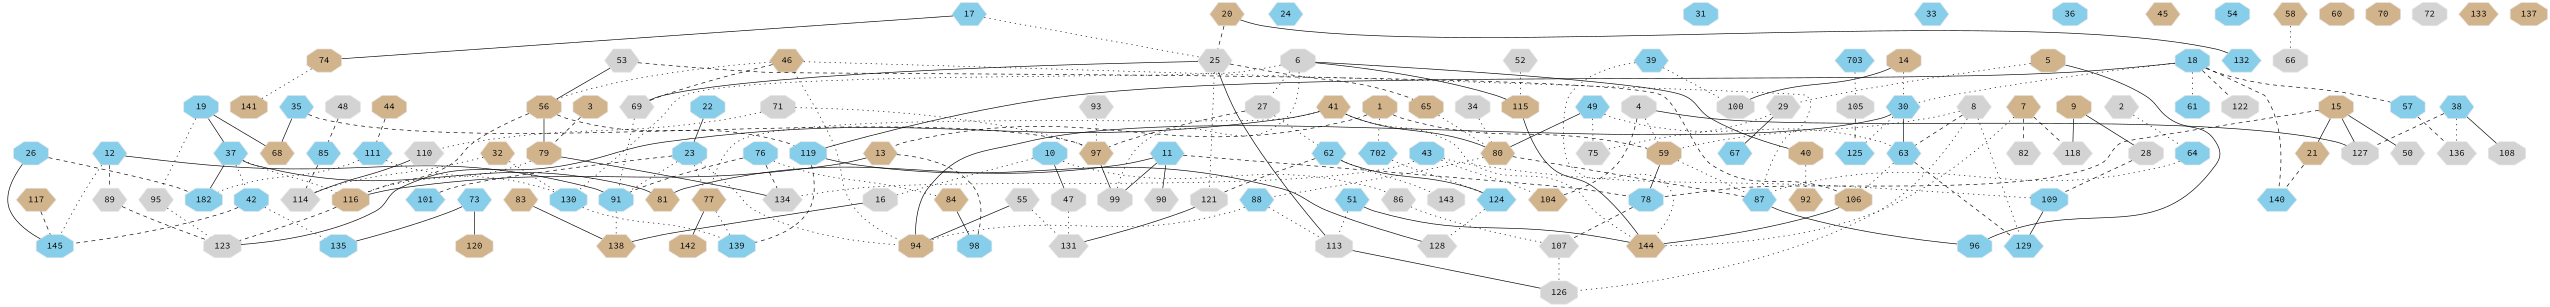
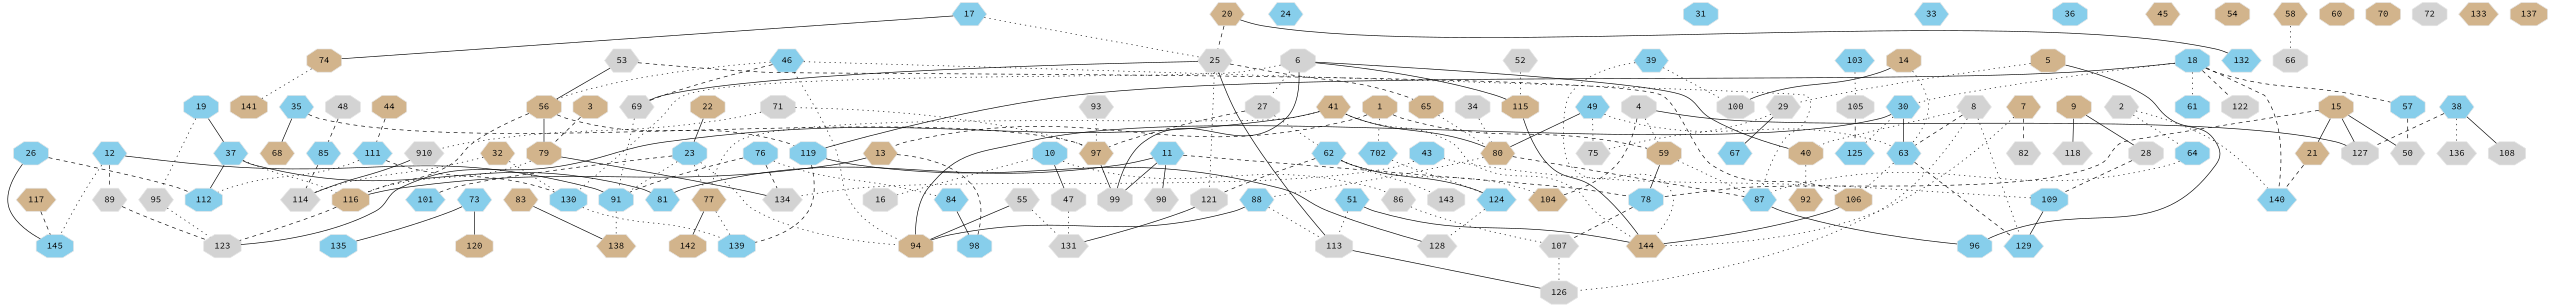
  graph {
    fontname="Source Code Pro"
    node [color=gray90 fillcolor=skyblue fontname="Source Code Pro" shape=hexagon style=filled]
    edge [fontname="Source Code Pro" style=dotted]
    1 [fillcolor=tan shape=octagon]
    13 [fillcolor=tan]
    59 [fillcolor=tan shape=octagon]
    n4 [label=702]
    98 [shape=octagon]
    116 [fillcolor=tan shape=octagon]
    78 [shape=octagon]
    87
    124
    2 [fillcolor=lightgrey]
    64 [shape=octagon]
    140
    3 [fillcolor=tan shape=octagon]
    79 [fillcolor=tan shape=octagon]
    134 [fillcolor=lightgrey]
    4 [fillcolor=lightgrey shape=octagon]
    104 [fillcolor=tan]
    127 [fillcolor=lightgrey shape=octagon]
    5 [fillcolor=tan shape=octagon]
    29 [fillcolor=lightgrey]
    96 [shape=octagon]
    67
    75 [fillcolor=lightgrey]
    6 [fillcolor=lightgrey shape=octagon]
    27 [fillcolor=lightgrey shape=octagon]
    40 [fillcolor=tan shape=octagon]
    99 [fillcolor=lightgrey shape=octagon]
    115 [fillcolor=tan shape=octagon]
    130 [shape=octagon]
    62
    97 [fillcolor=tan]
    92 [fillcolor=tan]
    144 [fillcolor=tan]
    139 [shape=octagon]
    7 [fillcolor=tan]
    82 [fillcolor=lightgrey]
    118 [fillcolor=lightgrey]
    8 [fillcolor=lightgrey]
    63
    126 [fillcolor=lightgrey shape=octagon]
    129
    106 [fillcolor=tan shape=octagon]
    9 [fillcolor=tan shape=octagon]
    28 [fillcolor=lightgrey shape=octagon]
    109 [shape=octagon]
    10 [shape=octagon]
    16 [fillcolor=lightgrey shape=octagon]
    47 [fillcolor=lightgrey shape=octagon]
    86 [fillcolor=lightgrey]
    138 [fillcolor=tan]
    131 [fillcolor=lightgrey]
    107 [fillcolor=lightgrey]
    11
-   81 [fillcolor=tan]
+   81
    90 [fillcolor=lightgrey]
    89 [fillcolor=lightgrey]
    12
    91 [shape=octagon]
    145 [shape=octagon]
    123 [fillcolor=lightgrey shape=octagon]
    14 [fillcolor=tan shape=octagon]
    30
    100 [fillcolor=lightgrey shape=octagon]
    94 [fillcolor=tan shape=octagon]
    125
    15 [fillcolor=tan shape=octagon]
    21 [fillcolor=tan]
    50 [fillcolor=lightgrey]
    25 [fillcolor=lightgrey]
    17
    74 [fillcolor=tan shape=octagon]
    65 [fillcolor=tan shape=octagon]
    69 [fillcolor=lightgrey]
    113 [fillcolor=lightgrey shape=octagon]
    121 [fillcolor=lightgrey shape=octagon]
    141 [fillcolor=tan shape=octagon]
    77 [fillcolor=tan]
    142 [fillcolor=tan shape=octagon]
    18 [shape=octagon]
    57 [shape=octagon]
    61 [shape=octagon]
    119 [shape=octagon]
    122 [fillcolor=lightgrey shape=octagon]
    136 [fillcolor=lightgrey]
    128 [fillcolor=lightgrey]
    19 [shape=octagon]
    37
    68 [fillcolor=tan]
    95 [fillcolor=lightgrey]
-   112 [shape=octagon label=182]
-   42 [shape=octagon]
+   112 [shape=octagon]
    143 [fillcolor=lightgrey shape=octagon]
    20 [fillcolor=tan]
    132
-   22 [shape=octagon]
+   22 [fillcolor=tan shape=octagon]
    23 [shape=octagon]
    101
    24
    80 [fillcolor=tan]
    26 [shape=octagon]
    31 [shape=octagon]
    32 [fillcolor=tan]
    114 [fillcolor=lightgrey]
    33
    34 [fillcolor=lightgrey shape=octagon]
    88
    35
    36 [shape=octagon]
    135 [shape=octagon]
    38
    108 [fillcolor=lightgrey shape=octagon]
    39
    41 [fillcolor=tan]
    43 [shape=octagon]
    44 [fillcolor=tan shape=octagon]
    111
    45 [fillcolor=tan]
-   46 [fillcolor=tan]
+   46
    56 [fillcolor=tan shape=octagon]
    48 [fillcolor=lightgrey shape=octagon]
    85
    49
    51
    52 [fillcolor=lightgrey]
    53 [fillcolor=lightgrey]
-   54 [shape=octagon]
+   54 [fillcolor=tan shape=octagon]
    55 [fillcolor=lightgrey]
    58 [fillcolor=tan]
    66 [fillcolor=lightgrey shape=octagon]
    60 [fillcolor=tan shape=octagon]
    70 [fillcolor=tan shape=octagon]
    71 [fillcolor=lightgrey shape=octagon]
-   110 [fillcolor=lightgrey]
+   110 [fillcolor=lightgrey label=910]
    72 [fillcolor=lightgrey shape=octagon]
    73
    120 [fillcolor=tan shape=octagon]
    76 [shape=octagon]
-   84 [fillcolor=tan]
+   84
    83 [fillcolor=tan]
    93 [fillcolor=lightgrey]
    105 [fillcolor=lightgrey shape=octagon]
-   103 [label=703]
+   103
    117 [fillcolor=tan]
    133 [fillcolor=tan]
    137 [fillcolor=tan shape=octagon]
    1 -- 13 [style=dashed]
    1 -- 59 [style=dashed]
    1 -- n4
    13 -- 98 [style=dashed]
    13 -- 116 [style=solid]
    59 -- 78 [style=solid]
    59 -- 87
    n4 -- 124
    116 -- 123 [style=dashed]
    78 -- 107 [style=dashed]
    87 -- 96 [style=solid]
    124 -- 128
    2 -- 64
+   2 -- 140
    64 -- 87
    3 -- 79 [style=dashed]
    79 -- 116
    79 -- 134 [style=solid]
    4 -- 59
    4 -- 104 [style=dashed]
    4 -- 127 [style=solid]
    5 -- 29
    5 -- 96 [style=solid]
    29 -- 67 [style=solid]
    29 -- 75
    6 -- 27
    6 -- 40 [style=solid]
-   6 -- 99
+   6 -- 99 [style=solid]
    6 -- 115 [style=solid]
    6 -- 130
    27 -- 62
    27 -- 97 [style=dashed]
    40 -- 92
    115 -- 144 [style=solid]
    130 -- 139
    62 -- 124 [style=solid]
-   43 -- 104
+   62 -- 104
    62 -- 121 [style=dashed]
    62 -- 143
    97 -- 99 [style=solid]
    7 -- 144
    7 -- 82 [style=dashed]
-   7 -- 118 [style=dashed]
-   8 -- 59
+   8 -- 40
    8 -- 63 [style=dashed]
    8 -- 126
    8 -- 129
    63 -- 129 [style=dashed]
    63 -- 106
    106 -- 144 [style=solid]
    9 -- 118 [style=solid]
    9 -- 28 [style=solid]
    28 -- 109 [style=dashed]
    109 -- 129 [style=solid]
    10 -- 16
    10 -- 47 [style=solid]
    10 -- 86
-   16 -- 138 [style=solid]
    47 -- 131
    86 -- 107
    107 -- 126
    11 -- 78 [style=dashed]
    11 -- 99 [style=solid]
    11 -- 81 [style=solid]
    11 -- 90 [style=solid]
    89 -- 123 [style=dashed]
    12 -- 89 [style=dashed]
    12 -- 91 [style=solid]
    12 -- 145
    91 -- 138
-   14 -- 30
+   14 -- 63
    14 -- 100 [style=solid]
    30 -- 63 [style=solid]
    30 -- 94 [style=solid]
    30 -- 125
    15 -- 78 [style=dashed]
    15 -- 127 [style=solid]
    15 -- 21 [style=solid]
    15 -- 50 [style=solid]
    21 -- 140 [style=dashed]
    25 -- 65 [style=dashed]
    25 -- 69 [style=solid]
    25 -- 113 [style=solid]
    25 -- 121
    17 -- 25
    17 -- 74 [style=solid]
    74 -- 141
    65 -- 80
    69 -- 91
    113 -- 126 [style=solid]
    121 -- 131 [style=solid]
    77 -- 139
    77 -- 142 [style=solid]
    18 -- 140 [style=dashed]
    18 -- 30
    18 -- 57 [style=dashed]
    18 -- 61
    18 -- 119 [style=solid]
    18 -- 122 [style=dashed]
-   57 -- 136 [style=dashed]
+   57 -- 50 [style=dashed]
    119 -- 139 [style=dashed]
    119 -- 128 [style=solid]
    19 -- 37 [style=solid]
-   19 -- 68 [style=solid]
    19 -- 95
    37 -- 116
    37 -- 81 [style=solid]
    37 -- 112 [style=solid]
-   37 -- 42
    95 -- 123
-   42 -- 145 [style=dashed]
-   42 -- 135
    20 -- 25 [style=dashed]
    20 -- 132 [style=solid]
    22 -- 23 [style=solid]
    23 -- 91
    23 -- 94
    23 -- 77
    23 -- 101 [style=dashed]
    80 -- 87 [style=dashed]
    80 -- 88
    26 -- 145 [style=solid]
    26 -- 112 [style=dashed]
    32 -- 130
    32 -- 114
    34 -- 80
-   88 -- 94
+   88 -- 94 [style=solid]
    88 -- 113
    35 -- 97 [style=dashed]
    35 -- 68 [style=solid]
    38 -- 127 [style=dashed]
    38 -- 136
    38 -- 108 [style=solid]
    39 -- 144
    39 -- 100
    41 -- 144
    41 -- 123 [style=solid]
    41 -- 77
    41 -- 80 [style=solid]
    43 -- 134
    43 -- 109
    44 -- 111 [style=dashed]
-   111 -- 130
+   111 -- 130 [style=dashed]
    111 -- 112
    46 -- 87
    46 -- 94
    46 -- 69 [style=dashed]
    46 -- 56
    56 -- 116 [style=dashed]
    56 -- 79 [style=solid]
    56 -- 119 [style=dashed]
    48 -- 85 [style=dashed]
    85 -- 114 [style=dashed]
    49 -- 75
    49 -- 63
    49 -- 80 [style=solid]
    51 -- 144 [style=solid]
    51 -- 113
    52 -- 115
    53 -- 106 [style=dashed]
    53 -- 56 [style=solid]
    55 -- 131
    55 -- 94 [style=solid]
    58 -- 66
    71 -- 97
    71 -- 110
    110 -- 114 [style=solid]
    73 -- 135 [style=solid]
    73 -- 120 [style=solid]
    76 -- 134 [style=dashed]
    76 -- 91 [style=dashed]
    76 -- 84
    84 -- 98 [style=solid]
    83 -- 138 [style=solid]
    93 -- 97
    105 -- 125 [style=dashed]
    103 -- 105
    117 -- 145 [style=dashed]
  }
